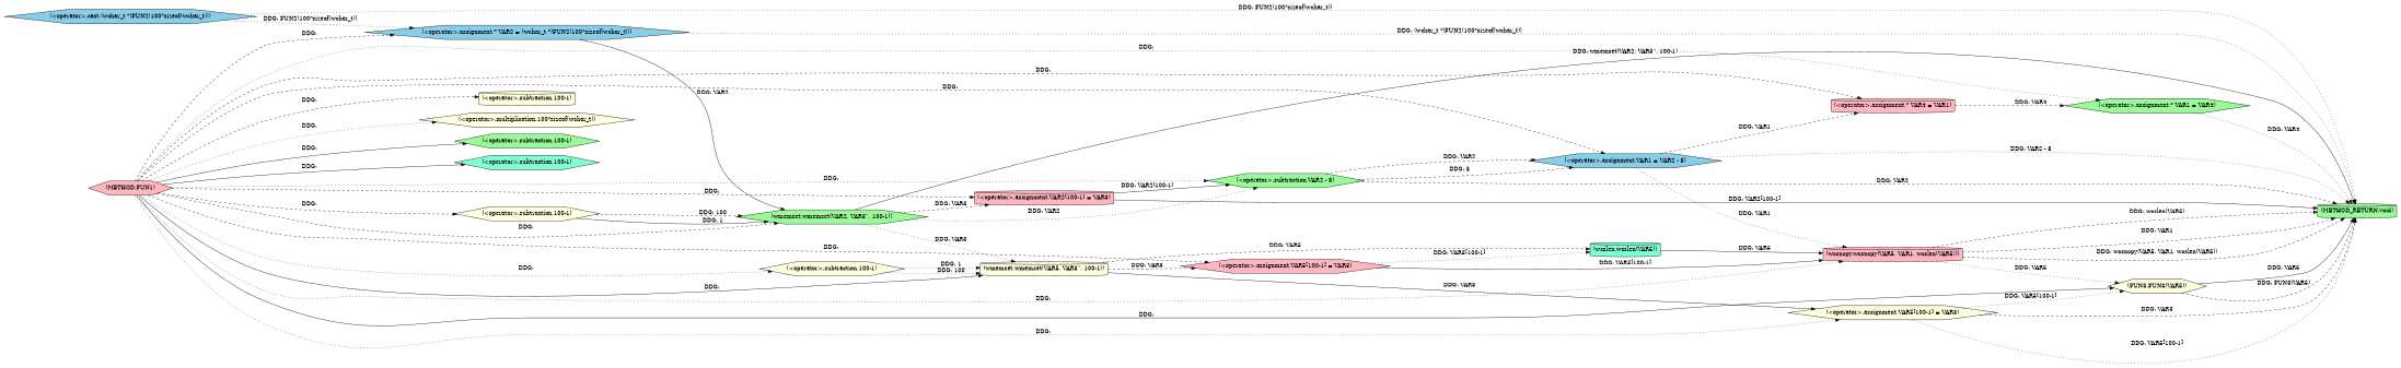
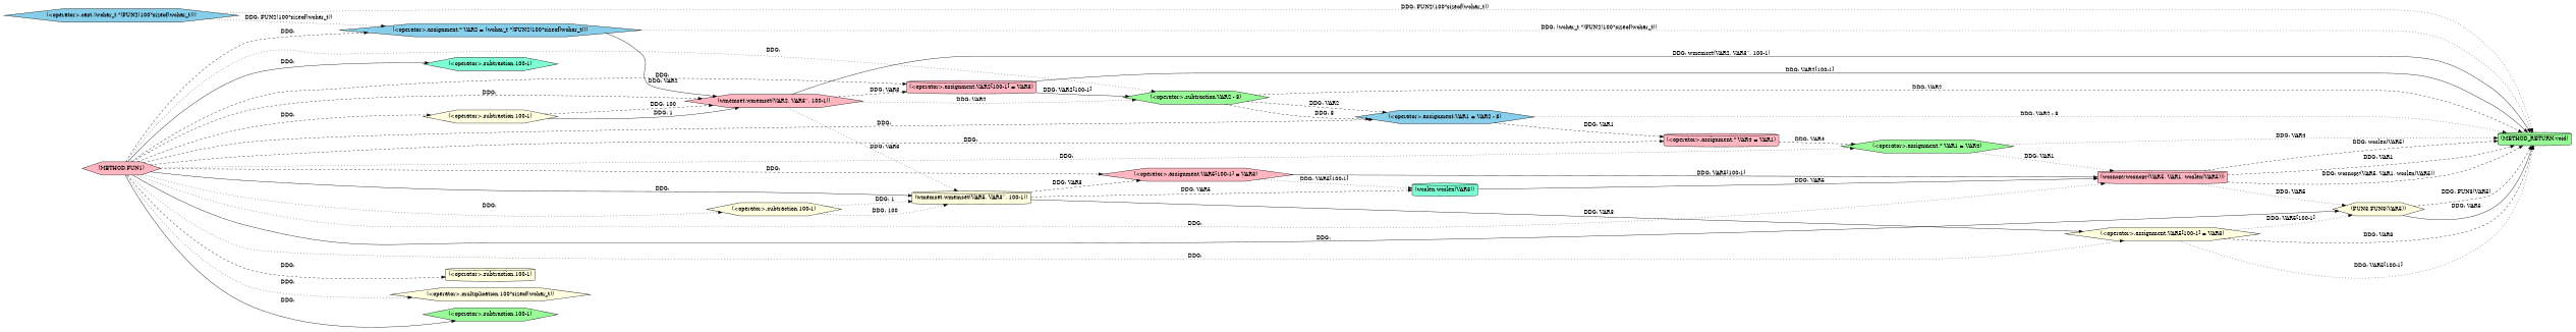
  digraph {
    rankdir=LR
    node [fillcolor=lightyellow shape=hexagon style=filled]
    edge [style=dashed]
    n1 [fillcolor=lightpink label="(METHOD,FUN1)"]
    n2 [fillcolor=skyblue label="(<operator>.assignment,* VAR2 = (wchar_t *)FUN2(100*sizeof(wchar_t)))"]
    n3 [label="(<operator>.multiplication,100*sizeof(wchar_t))"]
-   n4 [fillcolor=palegreen label="(wmemset,wmemset(VAR2, VAR3'', 100-1))"]
+   n4 [fillcolor=lightpink label="(wmemset,wmemset(VAR2, VAR3'', 100-1))"]
    n5 [label="(<operator>.subtraction,100-1)"]
    n6 [fillcolor=lightpink label="(<operator>.assignment,VAR2[100-1] = VAR3)" shape=cylinder]
    n7 [fillcolor=palegreen label="(<operator>.subtraction,100-1)"]
    n8 [fillcolor=skyblue label="(<operator>.assignment,VAR1 = VAR2 - 8)"]
    n9 [fillcolor=palegreen label="(<operator>.subtraction,VAR2 - 8)"]
    n10 [fillcolor=lightpink label="(<operator>.assignment,* VAR4 = VAR1)" shape=cylinder]
    n11 [fillcolor=palegreen label="(<operator>.assignment,* VAR1 = VAR4)"]
    n12 [label="(wmemset,wmemset(VAR5, VAR3'', 100-1))" shape=cylinder]
    n13 [label="(<operator>.subtraction,100-1)"]
    n14 [fillcolor=lightpink label="(<operator>.assignment,VAR5[100-1] = VAR3)"]
    n15 [fillcolor=aquamarine label="(<operator>.subtraction,100-1)"]
    n16 [fillcolor=lightpink label="(wcsncpy,wcsncpy(VAR5, VAR1, wcslen(VAR5)))" shape=cylinder]
    n17 [label="(<operator>.assignment,VAR5[100-1] = VAR3)"]
    n18 [label="(<operator>.subtraction,100-1)" shape=cylinder]
    n19 [label="(FUN3,FUN3(VAR5))"]
    n20 [fillcolor=palegreen label="(METHOD_RETURN,void)" shape=cylinder]
-   n21 [fillcolor=aquamarine label="(wcslen,wcslen(VAR5))" shape=cylinder]
+   n21 [fillcolor=aquamarine label="(wcslen,wcslen(VAR3))" shape=cylinder]
    n22 [fillcolor=skyblue label="(<operator>.cast,(wchar_t *)FUN2(100*sizeof(wchar_t)))"]
    n1 -> n2 [label="DDG: "]
    n1 -> n3 [label="DDG: " style=dotted]
    n1 -> n4 [label="DDG: "]
    n1 -> n5 [label="DDG: "]
    n1 -> n6 [label="DDG: "]
    n1 -> n7 [label="DDG: " style=solid]
    n1 -> n8 [label="DDG: "]
    n1 -> n9 [label="DDG: " style=dotted]
    n1 -> n10 [label="DDG: "]
    n1 -> n11 [label="DDG: " style=dotted]
    n1 -> n12 [label="DDG: " style=solid]
    n1 -> n13 [label="DDG: " style=dotted]
    n1 -> n14 [label="DDG: "]
    n1 -> n15 [label="DDG: " style=solid]
    n1 -> n16 [label="DDG: " style=dotted]
    n1 -> n17 [label="DDG: " style=dotted]
    n1 -> n18 [label="DDG: "]
    n1 -> n19 [label="DDG: " style=solid]
    n2 -> n4 [label="DDG: VAR2" style=solid]
    n2 -> n20 [label="DDG: (wchar_t *)FUN2(100*sizeof(wchar_t))" style=dotted]
    n4 -> n6 [label="DDG: VAR3"]
    n4 -> n9 [label="DDG: VAR2" style=dotted]
    n4 -> n12 [label="DDG: VAR3" style=dotted]
    n4 -> n20 [label="DDG: wmemset(VAR2, VAR3'', 100-1)" style=solid]
    n5 -> n4 [label="DDG: 100"]
    n5 -> n4 [label="DDG: 1" style=solid]
    n6 -> n9 [label="DDG: VAR2[100-1]" style=solid]
    n6 -> n20 [label="DDG: VAR2[100-1]" style=solid]
    n8 -> n10 [label="DDG: VAR1"]
    n8 -> n20 [label="DDG: VAR2 - 8" style=dotted]
    n9 -> n8 [label="DDG: VAR2"]
    n9 -> n8 [label="DDG: 8"]
    n9 -> n20 [label="DDG: VAR2"]
    n10 -> n11 [label="DDG: VAR4"]
-   n8 -> n16 [label="DDG: VAR1" style=dotted]
+   n11 -> n16 [label="DDG: VAR1" style=dotted]
    n11 -> n20 [label="DDG: VAR4" style=dotted]
    n12 -> n14 [label="DDG: VAR3"]
    n12 -> n17 [label="DDG: VAR3" style=solid]
    n12 -> n21 [label="DDG: VAR5"]
    n13 -> n12 [label="DDG: 100" style=dotted]
    n13 -> n12 [label="DDG: 1" style=dotted]
    n14 -> n16 [label="DDG: VAR5[100-1]" style=solid]
    n14 -> n21 [label="DDG: VAR5[100-1]" style=dotted]
    n16 -> n19 [label="DDG: VAR5" style=dotted]
    n16 -> n20 [label="DDG: VAR1"]
    n16 -> n20 [label="DDG: wcsncpy(VAR5, VAR1, wcslen(VAR5))"]
    n16 -> n20 [label="DDG: wcslen(VAR5)"]
    n17 -> n19 [label="DDG: VAR5[100-1]" style=dotted]
    n17 -> n20 [label="DDG: VAR3"]
    n17 -> n20 [label="DDG: VAR5[100-1]" style=dotted]
    n19 -> n20 [label="DDG: VAR5" style=solid]
    n19 -> n20 [label="DDG: FUN3(VAR5)"]
    n21 -> n16 [label="DDG: VAR5" style=solid]
    n22 -> n2 [label="DDG: FUN2(100*sizeof(wchar_t))" style=dotted]
    n22 -> n20 [label="DDG: FUN2(100*sizeof(wchar_t))" style=dotted]
  }
